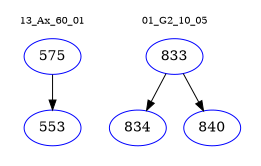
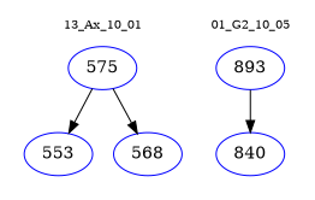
  digraph {
    node [color=blue]
    edge [color=black style=solid]
    n1 [label=575]
    n2 [label=553]
-   n4 [label=833]
-   n5 [label=834]
+   n3 [label=568]
+   n4 [label=893]
    n6 [label=840]
    subgraph cluster_1 {
      color=white
      fontsize=10
-     label="13_Ax_60_01"
+     label="13_Ax_10_01"
      n1
      n2
+     n3
    }
    subgraph cluster_2 {
      color=white
      fontsize=10
      label="01_G2_10_05"
      n4
-     n5
      n6
    }
    n1 -> n2
-   n4 -> n5
+   n1 -> n3
    n4 -> n6
  }
